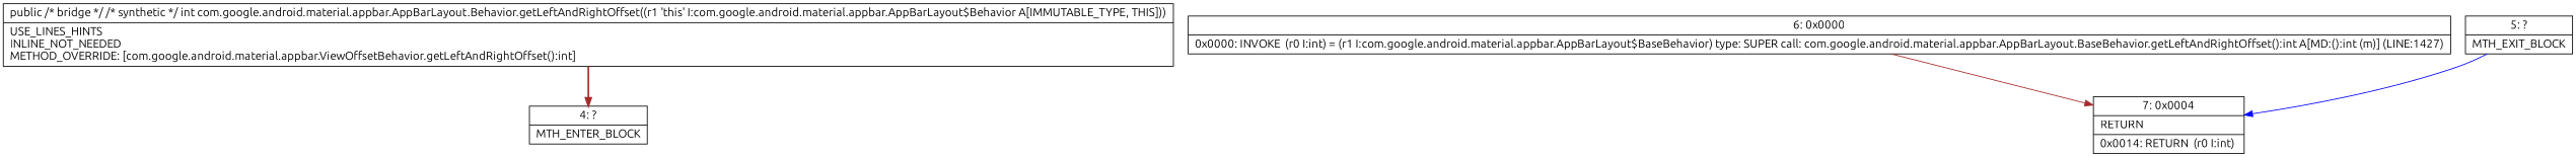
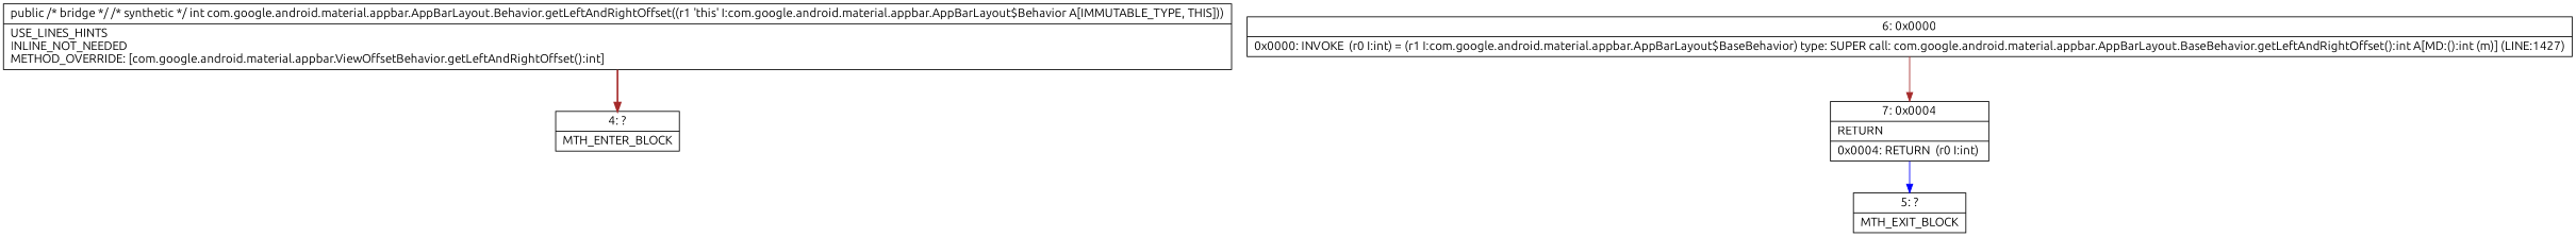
  digraph {
    fontname=Ubuntu
    node [fontname=Ubuntu shape=record]
    edge [color=brown fontname=Ubuntu style=solid]
    n1 [label="{4\:\ ?|MTH_ENTER_BLOCK\l}"]
    n2 [label="{6\:\ 0x0000|0x0000: INVOKE  (r0 I:int) = (r1 I:com.google.android.material.appbar.AppBarLayout$BaseBehavior) type: SUPER call: com.google.android.material.appbar.AppBarLayout.BaseBehavior.getLeftAndRightOffset():int A[MD:():int (m)] (LINE:1427)\l}"]
-   n3 [label="{7\:\ 0x0004|RETURN\l|0x0014: RETURN  (r0 I:int) \l}"]
+   n3 [label="{7\:\ 0x0004|RETURN\l|0x0004: RETURN  (r0 I:int) \l}"]
    n4 [label="{5\:\ ?|MTH_EXIT_BLOCK\l}"]
    n5 [label="{public \/* bridge *\/ \/* synthetic *\/ int com.google.android.material.appbar.AppBarLayout.Behavior.getLeftAndRightOffset((r1 'this' I:com.google.android.material.appbar.AppBarLayout$Behavior A[IMMUTABLE_TYPE, THIS]))  | USE_LINES_HINTS\lINLINE_NOT_NEEDED\lMETHOD_OVERRIDE: [com.google.android.material.appbar.ViewOffsetBehavior.getLeftAndRightOffset():int]\l}"]
    n2 -> n3
-   n4 -> n3 [color=blue]
+   n3 -> n4 [color=blue]
    n5 -> n1 [style=bold]
  }
